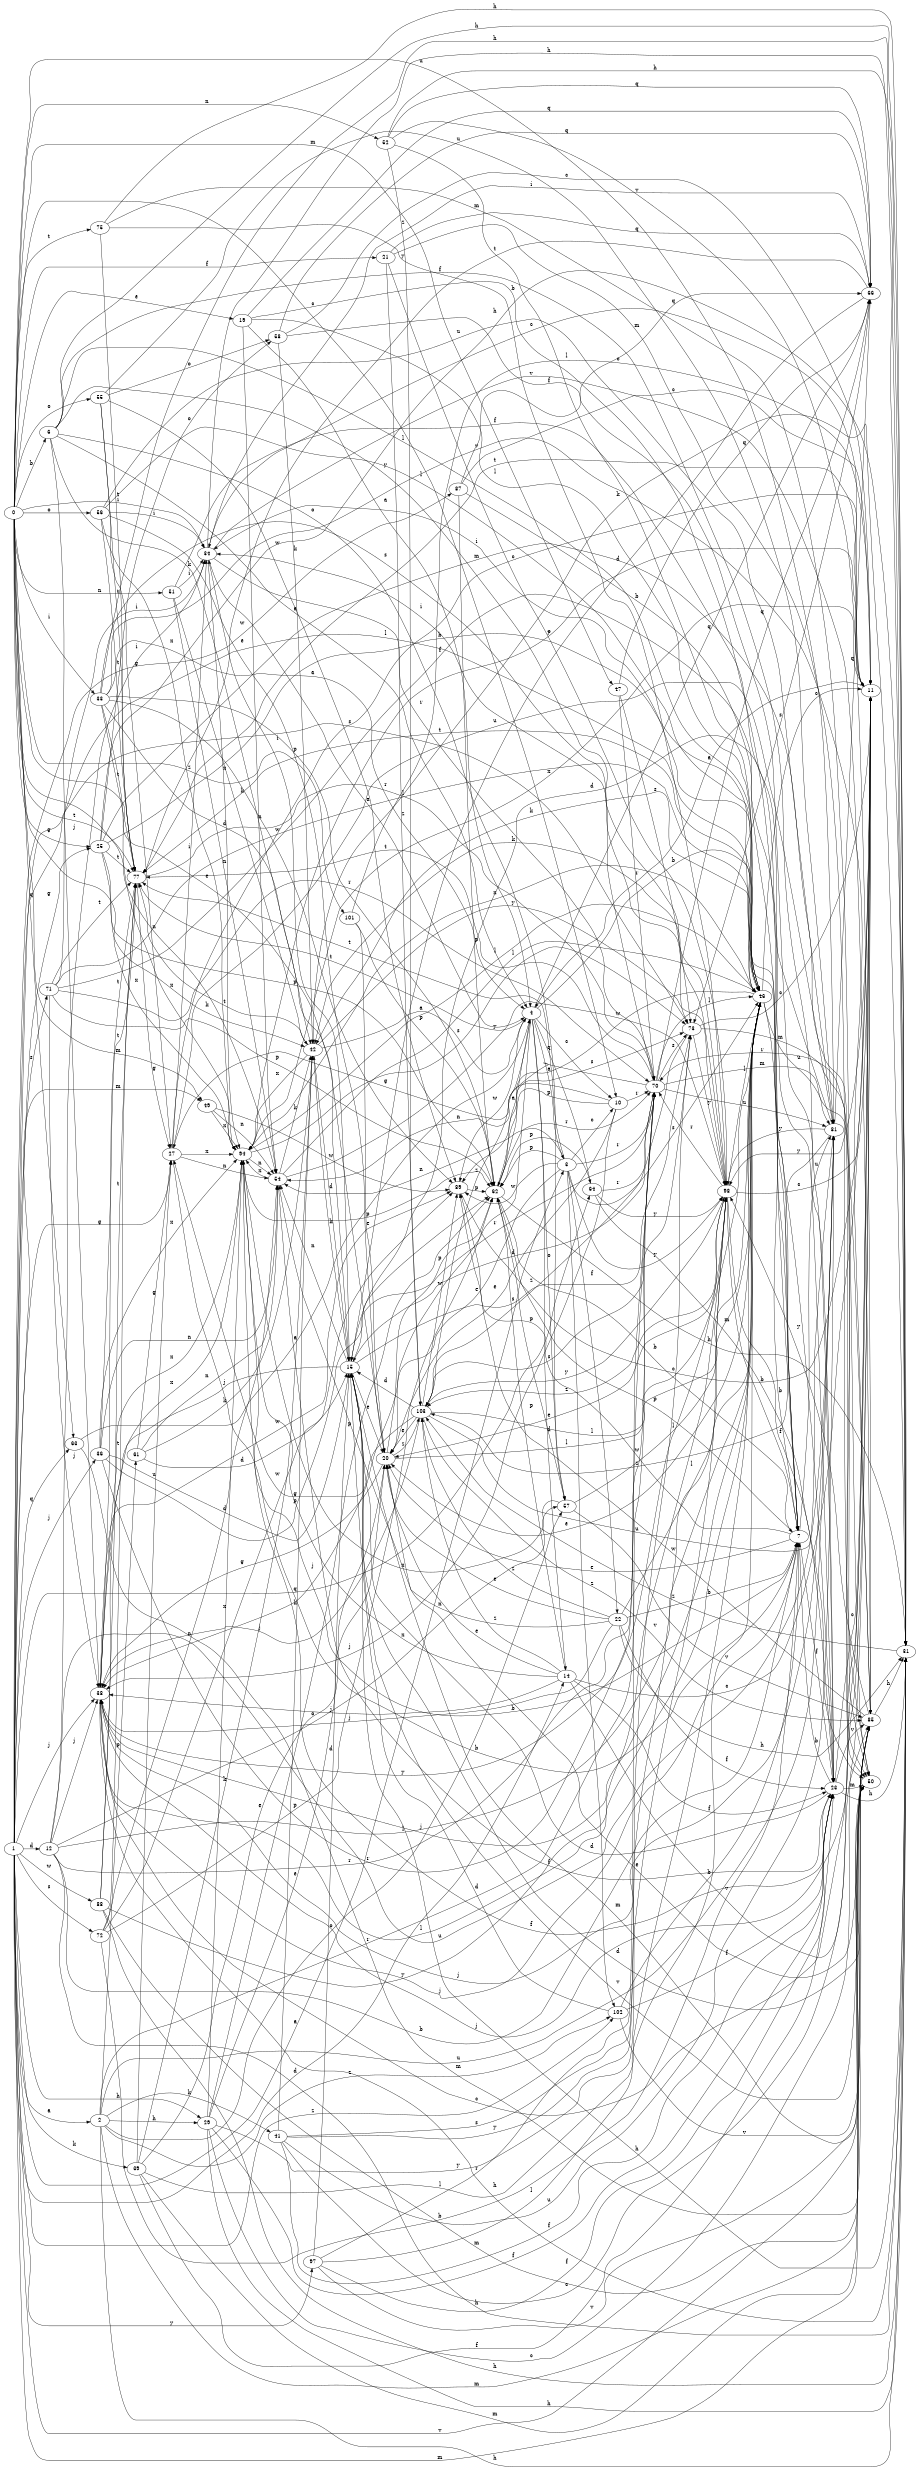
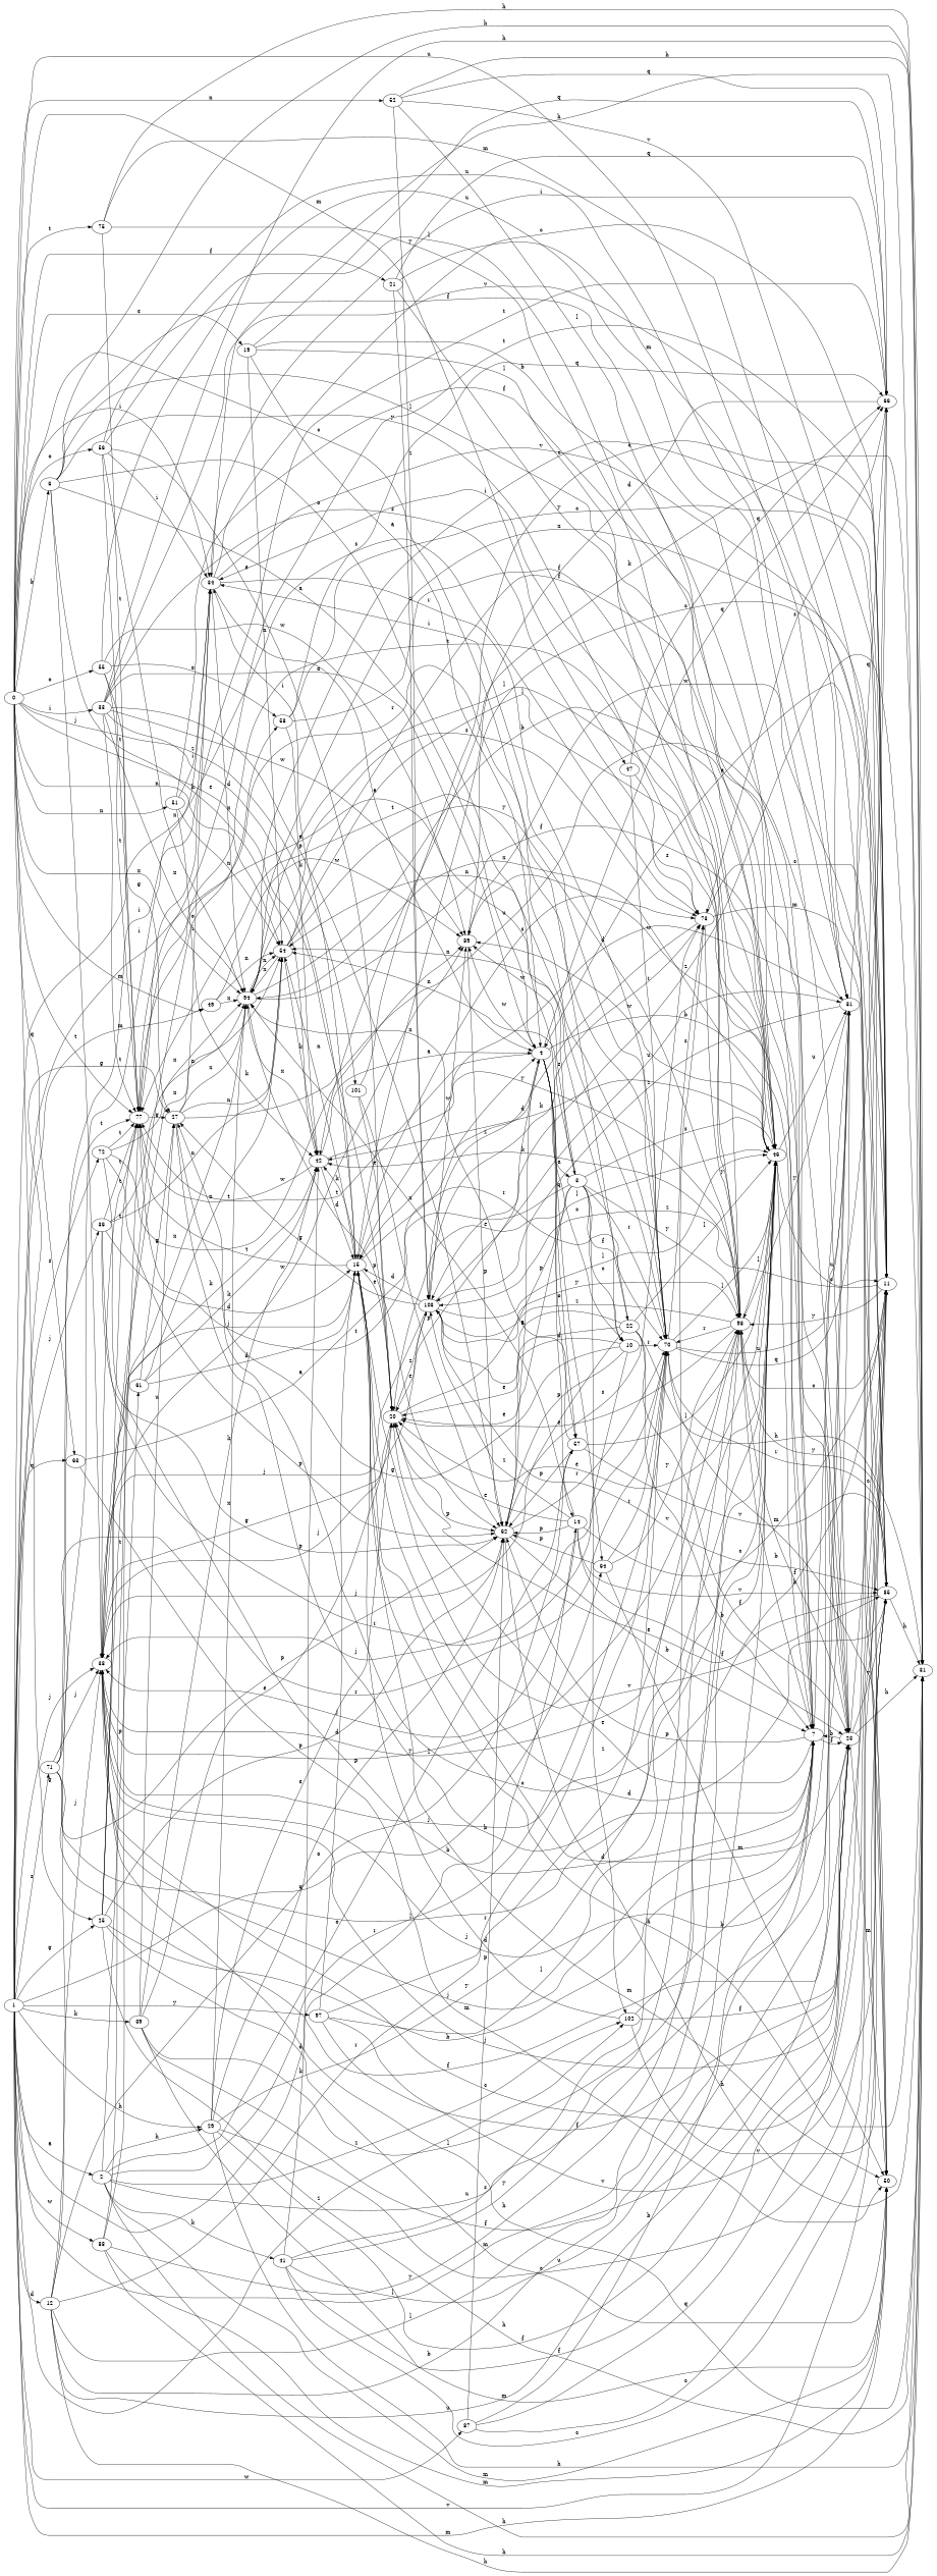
  strict digraph {
    rankdir=LR
    0
    6
    10
    19
    20
    21
    25
    33
    34
    47
    49
    51
    52
    54
    55
    56
    63
    75
    77
    81
    94
    101
    38
    46
    31
    57
    98
    4
    23
    42
    27
    70
    62
    7
    66
    103
    50
    58
    73
    85
    89
    15
    11
    1
    2
    3
    12
    14
    29
    36
    39
    64
    71
    72
    87
    88
    97
    102
    41
    61
    22
    0 -> 6 [label=b]
    0 -> 10 [label=c]
    0 -> 19 [label=e]
    0 -> 20 [label=e]
    0 -> 21 [label=f]
    0 -> 25 [label=g]
    0 -> 33 [label=i]
    0 -> 34 [label=i]
    0 -> 47 [label=m]
    0 -> 49 [label=m]
    0 -> 51 [label=n]
    0 -> 52 [label=n]
    0 -> 54 [label=n]
    0 -> 55 [label=o]
    0 -> 56 [label=o]
    0 -> 63 [label=q]
    0 -> 75 [label=t]
    0 -> 77 [label=t]
    0 -> 81 [label=u]
    0 -> 94 [label=x]
    0 -> 101 [label=z]
    6 -> 38 [label=j]
    6 -> 46 [label=l]
    6 -> 31 [label=h]
    6 -> 57 [label=o]
    6 -> 98 [label=y]
    6 -> 4 [label=a]
    6 -> 23 [label=f]
    6 -> 42 [label=k]
    10 -> 20 [label=e]
    10 -> 38 [label=j]
    10 -> 27 [label=g]
    10 -> 70 [label=r]
    10 -> 62 [label=p]
    19 -> 54 [label=n]
    19 -> 46 [label=l]
    19 -> 4 [label=a]
    19 -> 7 [label=b]
    19 -> 66 [label=q]
    20 -> 38 [label=g]
    20 -> 46 [label=l]
    20 -> 62 [label=p]
    20 -> 103 [label=z]
    21 -> 98 [label=y]
    21 -> 66 [label=q]
    21 -> 103 [label=z]
    21 -> 50 [label=m]
    25 -> 77 [label=t]
    25 -> 31 [label=h]
    25 -> 42 [label=k]
    25 -> 62 [label=p]
    25 -> 7 [label=b]
    25 -> 50 [label=m]
    25 -> 58 [label=o]
    33 -> 77 [label=t]
    33 -> 94 [label=x]
    33 -> 31 [label=h]
    33 -> 4 [label=a]
    33 -> 62 [label=p]
    33 -> 73 [label=s]
    33 -> 85 [label=v]
    33 -> 89 [label=w]
    33 -> 15 [label=d]
    34 -> 94 [label=x]
    34 -> 31 [label=h]
    34 -> 4 [label=a]
    34 -> 70 [label=r]
    34 -> 85 [label=v]
    34 -> 11 [label=c]
    47 -> 70 [label=r]
    47 -> 66 [label=q]
    47 -> 73 [label=s]
    49 -> 54 [label=n]
    49 -> 94 [label=x]
    49 -> 89 [label=w]
    51 -> 34 [label=i]
    51 -> 54 [label=n]
    51 -> 23 [label=f]
    51 -> 42 [label=k]
    52 -> 46 [label=l]
    52 -> 31 [label=h]
    52 -> 66 [label=q]
    52 -> 103 [label=z]
    52 -> 85 [label=v]
    54 -> 94 [label=x]
    54 -> 46 [label=l]
    54 -> 98 [label=y]
    54 -> 23 [label=f]
    54 -> 42 [label=k]
    55 -> 77 [label=t]
    55 -> 81 [label=u]
    55 -> 27 [label=g]
    55 -> 58 [label=o]
    55 -> 89 [label=w]
    56 -> 20 [label=e]
    56 -> 34 [label=i]
    56 -> 77 [label=t]
    56 -> 81 [label=u]
    56 -> 94 [label=x]
    56 -> 46 [label=l]
    63 -> 4 [label=a]
    63 -> 50 [label=m]
    75 -> 77 [label=t]
    75 -> 31 [label=h]
    75 -> 98 [label=y]
    75 -> 50 [label=m]
    77 -> 27 [label=g]
    77 -> 70 [label=r]
    81 -> 38 [label=j]
    81 -> 98 [label=y]
    81 -> 66 [label=q]
    81 -> 103 [label=z]
    81 -> 15 [label=d]
    94 -> 54 [label=n]
    94 -> 46 [label=l]
    94 -> 23 [label=f]
    94 -> 62 [label=p]
    94 -> 7 [label=b]
    94 -> 73 [label=s]
    94 -> 11 [label=c]
    101 -> 20 [label=e]
    101 -> 62 [label=p]
    101 -> 11 [label=c]
    38 -> 77 [label=t]
    38 -> 94 [label=x]
    38 -> 46 [label=l]
    38 -> 31 [label=h]
    38 -> 98 [label=y]
    38 -> 89 [label=w]
    38 -> 11 [label=c]
    46 -> 20 [label=e]
    46 -> 34 [label=i]
    46 -> 77 [label=t]
    46 -> 81 [label=u]
    46 -> 94 [label=x]
    46 -> 38 [label=j]
    46 -> 42 [label=k]
    46 -> 7 [label=b]
    46 -> 89 [label=w]
    46 -> 11 [label=c]
    31 -> 42 [label=k]
    31 -> 103 [label=z]
    57 -> 94 [label=x]
    57 -> 46 [label=l]
    57 -> 62 [label=p]
    57 -> 85 [label=v]
    98 -> 20 [label=e]
    98 -> 46 [label=l]
    98 -> 23 [label=f]
    98 -> 42 [label=k]
    98 -> 70 [label=r]
    98 -> 7 [label=b]
    98 -> 103 [label=z]
    98 -> 11 [label=c]
    4 -> 10 [label=c]
    4 -> 77 [label=t]
    4 -> 38 [label=j]
    4 -> 57 [label=o]
    4 -> 7 [label=b]
    4 -> 66 [label=q]
    4 -> 103 [label=z]
    4 -> 89 [label=w]
    4 -> 3 [label=a]
    4 -> 14 [label=d]
    4 -> 64 [label=q]
    23 -> 31 [label=h]
    23 -> 7 [label=b]
    23 -> 50 [label=m]
    23 -> 85 [label=v]
    23 -> 15 [label=d]
    23 -> 11 [label=c]
    42 -> 77 [label=t]
    42 -> 94 [label=x]
    42 -> 98 [label=y]
    42 -> 4 [label=a]
    42 -> 15 [label=d]
    27 -> 34 [label=i]
    27 -> 54 [label=n]
    27 -> 81 [label=u]
    27 -> 94 [label=x]
    27 -> 7 [label=b]
    27 -> 11 [label=c]
    70 -> 34 [label=i]
    70 -> 54 [label=n]
    70 -> 77 [label=t]
    70 -> 81 [label=u]
    70 -> 46 [label=l]
    70 -> 66 [label=q]
    70 -> 50 [label=m]
    70 -> 73 [label=s]
    62 -> 31 [label=h]
    62 -> 4 [label=a]
    62 -> 70 [label=r]
    62 -> 7 [label=b]
    62 -> 73 [label=s]
    7 -> 20 [label=e]
    7 -> 81 [label=u]
    7 -> 38 [label=j]
    7 -> 23 [label=f]
    7 -> 62 [label=p]
    7 -> 89 [label=w]
    66 -> 34 [label=i]
    66 -> 77 [label=t]
    66 -> 73 [label=s]
    66 -> 15 [label=d]
    103 -> 20 [label=e]
    103 -> 81 [label=u]
    103 -> 38 [label=j]
    103 -> 46 [label=l]
    103 -> 98 [label=y]
    103 -> 27 [label=g]
    103 -> 73 [label=s]
    103 -> 85 [label=v]
    103 -> 89 [label=w]
    103 -> 15 [label=d]
    58 -> 23 [label=f]
    58 -> 42 [label=k]
    58 -> 66 [label=q]
    58 -> 11 [label=c]
    73 -> 98 [label=y]
    73 -> 50 [label=m]
    73 -> 15 [label=d]
    73 -> 11 [label=c]
    85 -> 20 [label=e]
    85 -> 31 [label=h]
    85 -> 98 [label=y]
    85 -> 70 [label=r]
    85 -> 89 [label=w]
    85 -> 15 [label=d]
    89 -> 62 [label=p]
    89 -> 11 [label=c]
    15 -> 20 [label=e]
    15 -> 34 [label=i]
    15 -> 54 [label=n]
+   15 -> 77 [label=t]
    15 -> 38 [label=j]
    15 -> 31 [label=h]
    15 -> 42 [label=k]
    15 -> 70 [label=r]
    15 -> 50 [label=m]
    15 -> 73 [label=s]
    15 -> 85 [label=v]
    11 -> 77 [label=t]
    11 -> 94 [label=x]
    11 -> 38 [label=j]
    11 -> 98 [label=y]
    11 -> 4 [label=a]
-   70 -> 103 [label=z]
+   11 -> 103 [label=z]
    1 -> 25 [label=g]
    1 -> 49 [label=m]
    1 -> 63 [label=q]
    1 -> 38 [label=j]
    1 -> 46 [label=l]
    1 -> 27 [label=g]
    1 -> 50 [label=m]
    1 -> 73 [label=s]
    1 -> 85 [label=v]
    1 -> 2 [label=a]
    1 -> 3 [label=a]
    1 -> 12 [label=d]
    1 -> 14 [label=d]
    1 -> 29 [label=h]
    1 -> 36 [label=j]
    1 -> 39 [label=k]
    1 -> 64 [label=q]
    1 -> 71 [label=s]
    1 -> 72 [label=s]
    1 -> 87 [label=w]
    1 -> 88 [label=w]
    1 -> 97 [label=y]
    1 -> 102 [label=z]
    2 -> 81 [label=u]
    2 -> 31 [label=h]
    2 -> 57 [label=o]
    2 -> 70 [label=r]
    2 -> 50 [label=m]
    2 -> 29 [label=h]
    2 -> 102 [label=z]
    2 -> 41 [label=k]
    2 -> 61 [label=p]
    3 -> 10 [label=c]
    3 -> 20 [label=e]
    3 -> 54 [label=n]
    3 -> 77 [label=t]
    3 -> 46 [label=s]
    3 -> 98 [label=y]
    3 -> 70 [label=r]
    3 -> 62 [label=p]
    3 -> 89 [label=w]
    3 -> 102 [label=z]
    3 -> 22 [label=f]
    12 -> 34 [label=i]
    12 -> 81 [label=u]
    12 -> 38 [label=j]
    12 -> 46 [label=l]
    12 -> 31 [label=h]
    12 -> 57 [label=o]
    12 -> 70 [label=r]
    12 -> 7 [label=b]
    14 -> 20 [label=e]
    14 -> 94 [label=x]
    14 -> 38 [label=j]
    14 -> 23 [label=f]
    14 -> 62 [label=p]
    14 -> 103 [label=z]
    14 -> 85 [label=v]
    14 -> 11 [label=c]
    29 -> 20 [label=e]
    29 -> 94 [label=x]
    29 -> 31 [label=h]
    29 -> 98 [label=y]
    29 -> 23 [label=f]
    29 -> 62 [label=p]
    29 -> 11 [label=c]
    36 -> 54 [label=n]
    36 -> 77 [label=t]
    36 -> 94 [label=x]
    36 -> 70 [label=r]
    36 -> 62 [label=p]
    36 -> 15 [label=d]
    39 -> 20 [label=e]
    39 -> 46 [label=l]
    39 -> 23 [label=f]
    39 -> 42 [label=k]
    39 -> 27 [label=u]
    39 -> 50 [label=m]
    64 -> 98 [label=y]
    64 -> 70 [label=r]
    64 -> 62 [label=p]
    64 -> 50 [label=m]
    71 -> 34 [label=i]
    71 -> 77 [label=t]
    71 -> 38 [label=j]
    71 -> 46 [label=l]
    71 -> 23 [label=f]
    71 -> 70 [label=r]
    71 -> 62 [label=p]
    72 -> 54 [label=n]
    72 -> 77 [label=t]
    72 -> 62 [label=p]
    72 -> 7 [label=b]
    72 -> 89 [label=w]
    87 -> 62 [label=p]
    87 -> 7 [label=b]
    87 -> 66 [label=q]
    87 -> 11 [label=c]
    88 -> 77 [label=t]
    88 -> 94 [label=x]
    88 -> 31 [label=h]
    88 -> 98 [label=y]
    88 -> 50 [label=m]
    97 -> 46 [label=l]
    97 -> 23 [label=f]
    97 -> 70 [label=r]
    97 -> 85 [label=v]
    97 -> 15 [label=d]
    102 -> 23 [label=f]
    102 -> 7 [label=b]
    102 -> 85 [label=v]
    102 -> 15 [label=d]
    41 -> 81 [label=u]
    41 -> 98 [label=y]
    41 -> 23 [label=f]
    41 -> 42 [label=k]
    41 -> 73 [label=s]
    41 -> 11 [label=c]
    61 -> 54 [label=n]
    61 -> 42 [label=k]
    61 -> 27 [label=g]
    61 -> 15 [label=d]
    22 -> 20 [label=e]
    22 -> 54 [label=n]
    22 -> 38 [label=j]
    22 -> 46 [label=l]
    22 -> 31 [label=h]
    22 -> 23 [label=f]
    22 -> 7 [label=b]
    22 -> 103 [label=z]
  }
